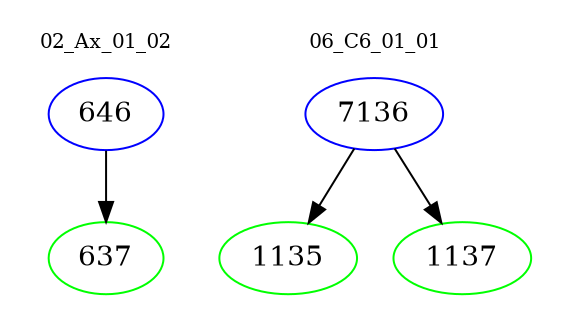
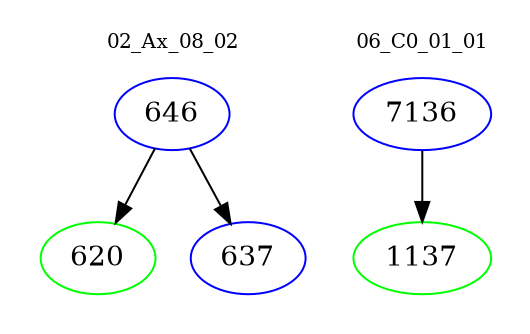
  digraph {
    node [color=green]
    edge [color=black]
    n1 [color=blue label=646]
-   n3 [label=637]
+   n2 [label=620]
+   n3 [color=blue label=637]
    n4 [color=blue label=7136]
-   n5 [label=1135]
    n6 [label=1137]
    subgraph cluster_1 {
      color=white
      fontsize=10
-     label="02_Ax_01_02"
+     label="02_Ax_08_02"
      n1
+     n2
      n3
    }
    subgraph cluster_2 {
      color=white
      fontsize=10
-     label="06_C6_01_01"
+     label="06_C0_01_01"
      n4
-     n5
      n6
    }
+   n1 -> n2
    n1 -> n3
-   n4 -> n5
    n4 -> n6
  }
